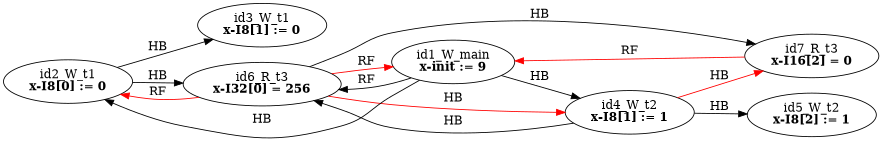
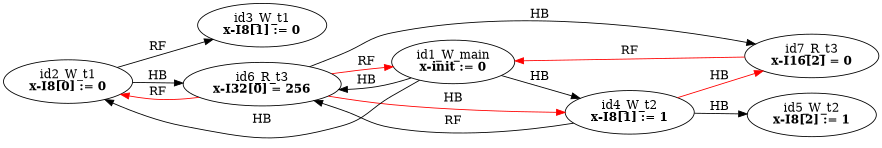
  digraph {
    rankdir=LR
    splines=true
    edge [color=black]
    n1 [label=<id2_W_t1<br/><B>x-I8[0] := 0</B>>]
    n2 [label=<id3_W_t1<br/><B>x-I8[1] := 0</B>>]
    n3 [label=<id6_R_t3<br/><B>x-I32[0] = 256</B>>]
    n4 [label=<id7_R_t3<br/><B>x-I16[2] = 0</B>>]
    n5 [label=<id4_W_t2<br/><B>x-I8[1] := 1</B>>]
-   n6 [label=<id1_W_main<br/><B>x-init := 9</B>>]
+   n6 [label=<id1_W_main<br/><B>x-init := 0</B>>]
    n7 [label=<id5_W_t2<br/><B>x-I8[2] := 1</B>>]
-   n1 -> n2 [label=HB]
+   n1 -> n2 [label=RF]
    n1 -> n3 [label=HB]
    n3 -> n1 [color=red label=RF]
    n3 -> n4 [label=HB]
    n3 -> n5 [color=red label=HB]
    n3 -> n6 [color=red label=RF]
    n4 -> n6 [color=red label=RF]
-   n5 -> n3 [label=HB]
+   n5 -> n3 [label=RF]
    n5 -> n4 [color=red label=HB]
    n5 -> n7 [label=HB]
    n6 -> n1 [label=HB]
-   n6 -> n3 [label=RF]
+   n6 -> n3 [label=HB]
    n6 -> n5 [label=HB]
  }
